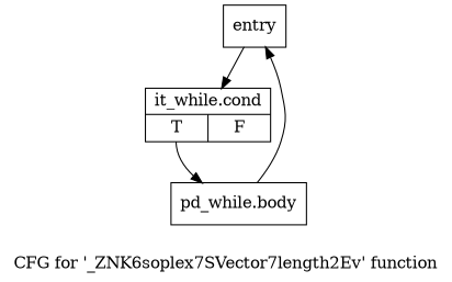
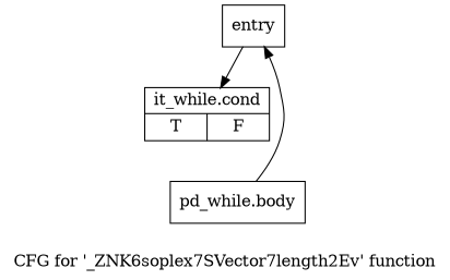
  digraph {
    label="CFG for '_ZNK6soplex7SVector7length2Ev' function"
    node [shape=record]
    n1 [label="{entry}"]
    n2 [label="{it_while.cond|{<s0>T|<s1>F}}"]
    n3 [label="{pd_while.body}"]
    n1 -> n2
-   n2 -> n3 [tailport=s0]
    n3 -> n1
  }
